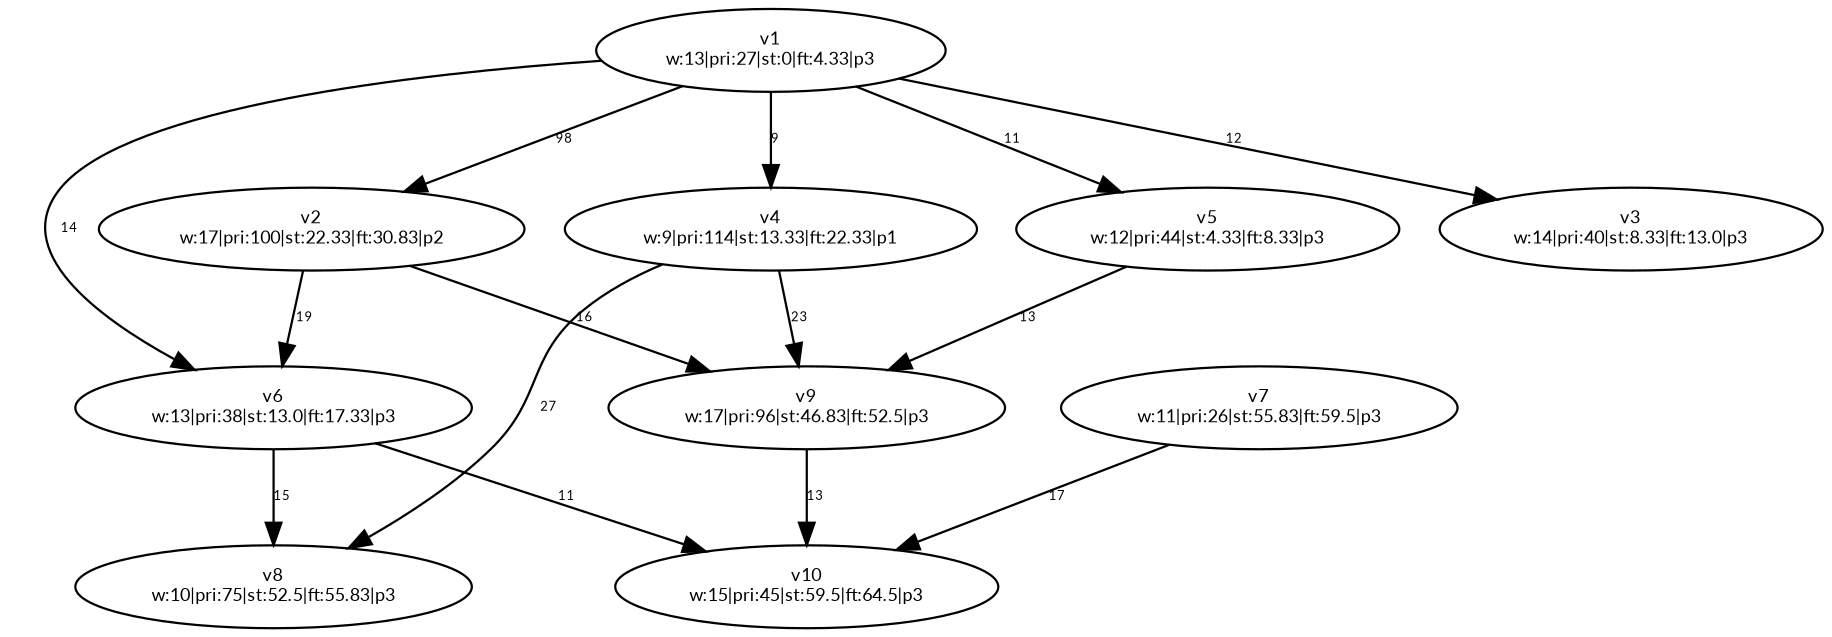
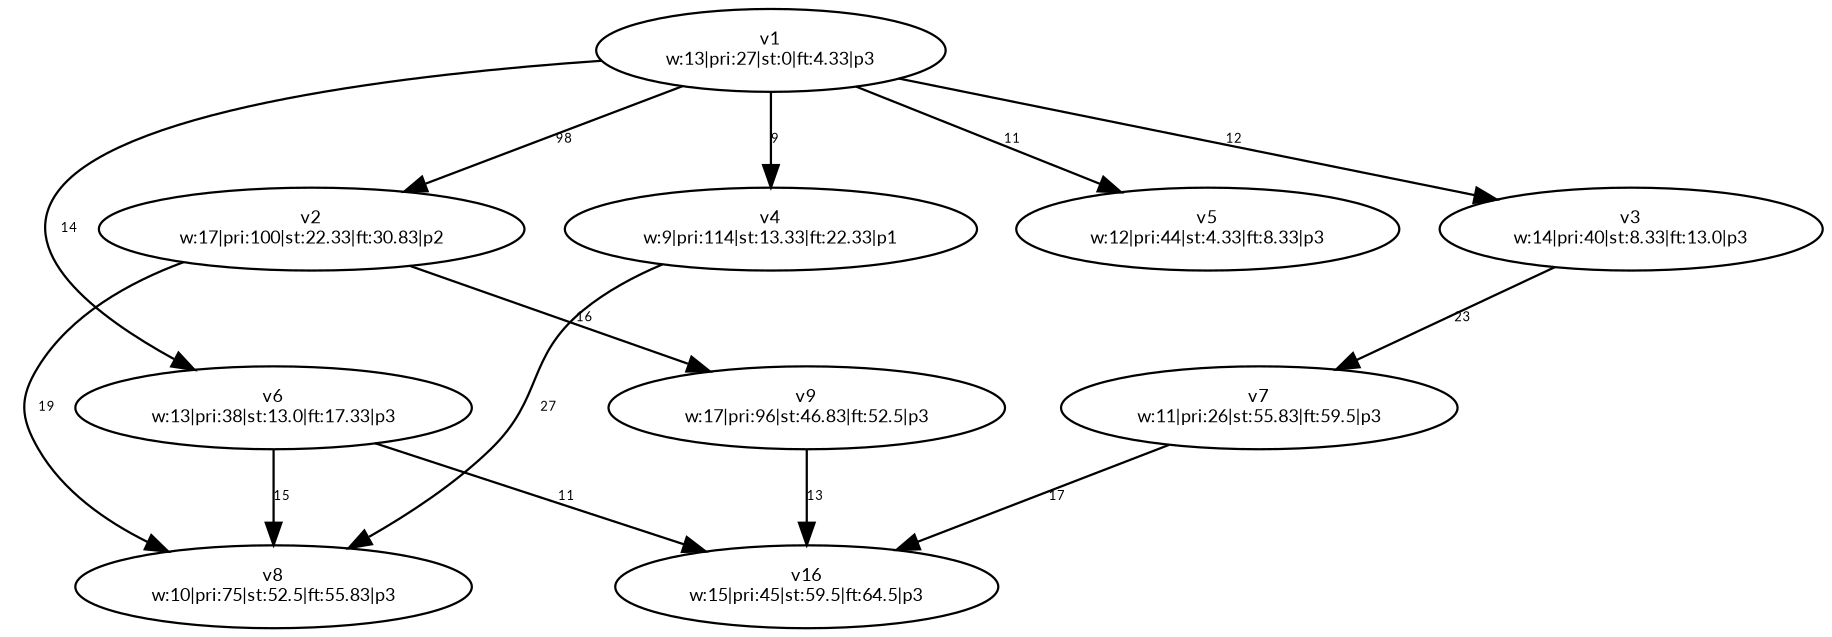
  digraph {
    fontname=Lato
    node [fontname=Lato fontsize=8.0]
    edge [constraint=true fontname=Lato fontsize=6.0]
    n1 [label="v1\nw:13|pri:27|st:0|ft:4.33|p3"]
    n2 [label="v4\nw:9|pri:114|st:13.33|ft:22.33|p1"]
    n3 [label="v2\nw:17|pri:100|st:22.33|ft:30.83|p2"]
    n4 [label="v5\nw:12|pri:44|st:4.33|ft:8.33|p3"]
    n5 [label="v3\nw:14|pri:40|st:8.33|ft:13.0|p3"]
    n6 [label="v6\nw:13|pri:38|st:13.0|ft:17.33|p3"]
    n7 [label="v9\nw:17|pri:96|st:46.83|ft:52.5|p3"]
    n8 [label="v8\nw:10|pri:75|st:52.5|ft:55.83|p3"]
    n9 [label="v7\nw:11|pri:26|st:55.83|ft:59.5|p3"]
-   n10 [label="v10\nw:15|pri:45|st:59.5|ft:64.5|p3"]
+   n10 [label="v16\nw:15|pri:45|st:59.5|ft:64.5|p3"]
    n1 -> n2 [label=9]
    n1 -> n3 [label=98]
    n1 -> n4 [label=11]
    n1 -> n5 [label=12]
    n1 -> n6 [label=14]
-   n2 -> n7 [label=23]
    n2 -> n8 [label=27]
    n3 -> n7 [label=16]
-   n3 -> n6 [label=19]
-   n4 -> n7 [label=13]
+   n3 -> n8 [label=19]
+   n5 -> n9 [label=23]
    n6 -> n8 [label=15]
    n6 -> n10 [label=11]
    n7 -> n10 [label=13]
    n9 -> n10 [label=17]
  }
